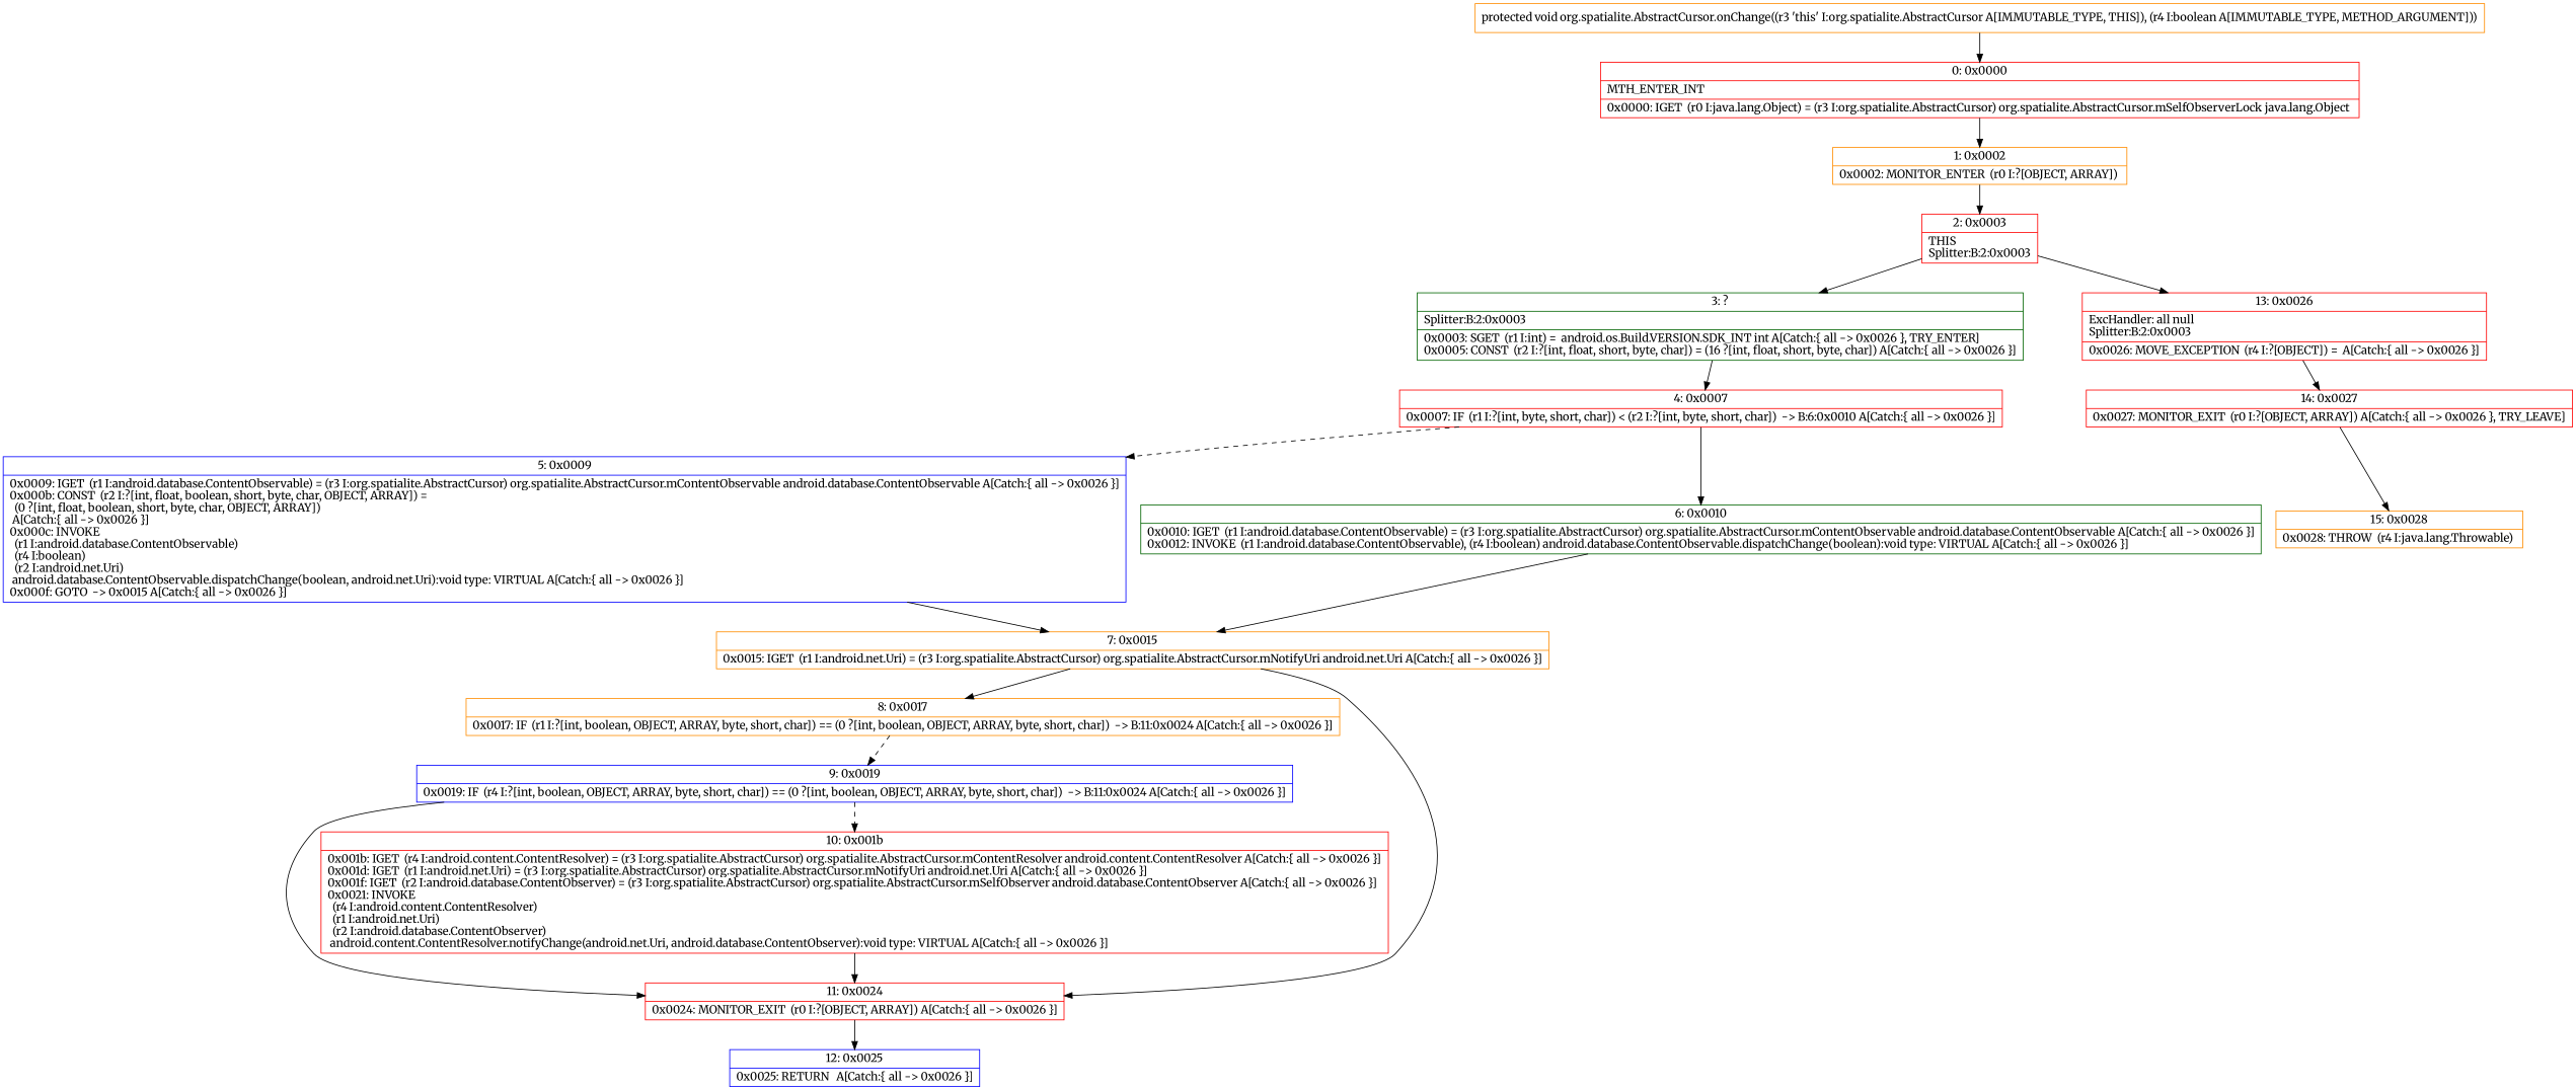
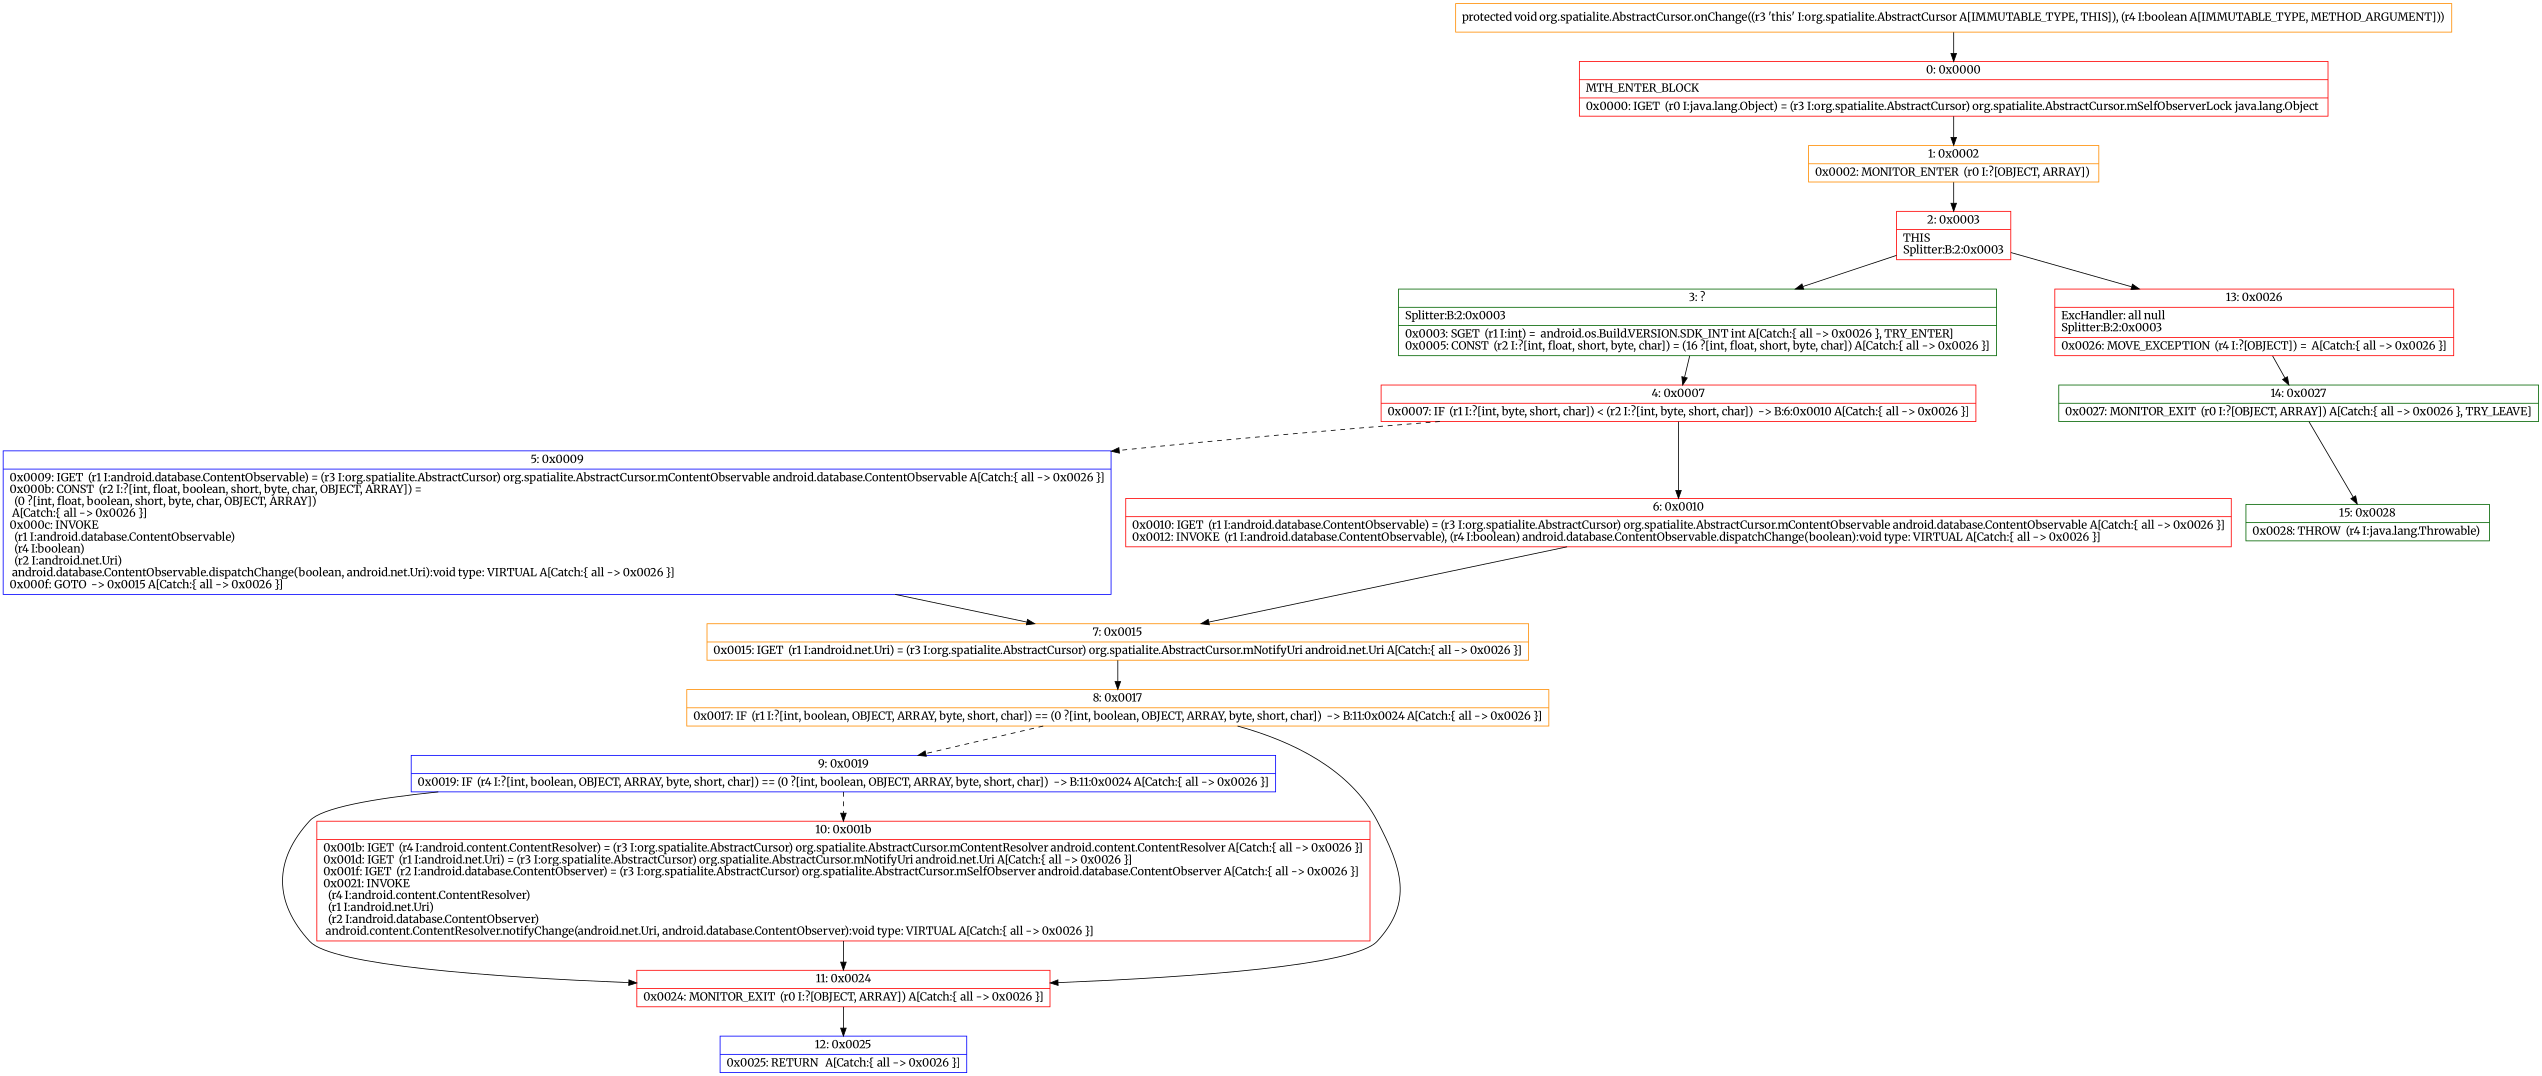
  digraph {
    fontname=Merriweather
    node [color=red fontname=Merriweather shape=record]
    edge [fontname=Merriweather]
-   n1 [label="{0\:\ 0x0000|MTH_ENTER_INT\l|0x0000: IGET  (r0 I:java.lang.Object) = (r3 I:org.spatialite.AbstractCursor) org.spatialite.AbstractCursor.mSelfObserverLock java.lang.Object \l}"]
+   n1 [label="{0\:\ 0x0000|MTH_ENTER_BLOCK\l|0x0000: IGET  (r0 I:java.lang.Object) = (r3 I:org.spatialite.AbstractCursor) org.spatialite.AbstractCursor.mSelfObserverLock java.lang.Object \l}"]
    n2 [color=darkorange label="{1\:\ 0x0002|0x0002: MONITOR_ENTER  (r0 I:?[OBJECT, ARRAY]) \l}"]
    n3 [label="{2\:\ 0x0003|THIS\lSplitter:B:2:0x0003\l}"]
    n4 [color=darkgreen label="{3\:\ ?|Splitter:B:2:0x0003\l|0x0003: SGET  (r1 I:int) =  android.os.Build.VERSION.SDK_INT int A[Catch:\{ all \-\> 0x0026 \}, TRY_ENTER]\l0x0005: CONST  (r2 I:?[int, float, short, byte, char]) = (16 ?[int, float, short, byte, char]) A[Catch:\{ all \-\> 0x0026 \}]\l}"]
    n5 [label="{13\:\ 0x0026|ExcHandler: all null\lSplitter:B:2:0x0003\l|0x0026: MOVE_EXCEPTION  (r4 I:?[OBJECT]) =  A[Catch:\{ all \-\> 0x0026 \}]\l}"]
    n6 [label="{4\:\ 0x0007|0x0007: IF  (r1 I:?[int, byte, short, char]) \< (r2 I:?[int, byte, short, char])  \-\> B:6:0x0010 A[Catch:\{ all \-\> 0x0026 \}]\l}"]
-   n7 [label="{14\:\ 0x0027|0x0027: MONITOR_EXIT  (r0 I:?[OBJECT, ARRAY]) A[Catch:\{ all \-\> 0x0026 \}, TRY_LEAVE]\l}"]
+   n7 [color=darkgreen label="{14\:\ 0x0027|0x0027: MONITOR_EXIT  (r0 I:?[OBJECT, ARRAY]) A[Catch:\{ all \-\> 0x0026 \}, TRY_LEAVE]\l}"]
    n8 [color=blue label="{5\:\ 0x0009|0x0009: IGET  (r1 I:android.database.ContentObservable) = (r3 I:org.spatialite.AbstractCursor) org.spatialite.AbstractCursor.mContentObservable android.database.ContentObservable A[Catch:\{ all \-\> 0x0026 \}]\l0x000b: CONST  (r2 I:?[int, float, boolean, short, byte, char, OBJECT, ARRAY]) = \l  (0 ?[int, float, boolean, short, byte, char, OBJECT, ARRAY])\l A[Catch:\{ all \-\> 0x0026 \}]\l0x000c: INVOKE  \l  (r1 I:android.database.ContentObservable)\l  (r4 I:boolean)\l  (r2 I:android.net.Uri)\l android.database.ContentObservable.dispatchChange(boolean, android.net.Uri):void type: VIRTUAL A[Catch:\{ all \-\> 0x0026 \}]\l0x000f: GOTO  \-\> 0x0015 A[Catch:\{ all \-\> 0x0026 \}]\l}"]
-   n9 [color=darkgreen label="{6\:\ 0x0010|0x0010: IGET  (r1 I:android.database.ContentObservable) = (r3 I:org.spatialite.AbstractCursor) org.spatialite.AbstractCursor.mContentObservable android.database.ContentObservable A[Catch:\{ all \-\> 0x0026 \}]\l0x0012: INVOKE  (r1 I:android.database.ContentObservable), (r4 I:boolean) android.database.ContentObservable.dispatchChange(boolean):void type: VIRTUAL A[Catch:\{ all \-\> 0x0026 \}]\l}"]
+   n9 [label="{6\:\ 0x0010|0x0010: IGET  (r1 I:android.database.ContentObservable) = (r3 I:org.spatialite.AbstractCursor) org.spatialite.AbstractCursor.mContentObservable android.database.ContentObservable A[Catch:\{ all \-\> 0x0026 \}]\l0x0012: INVOKE  (r1 I:android.database.ContentObservable), (r4 I:boolean) android.database.ContentObservable.dispatchChange(boolean):void type: VIRTUAL A[Catch:\{ all \-\> 0x0026 \}]\l}"]
    n10 [color=darkorange label="{7\:\ 0x0015|0x0015: IGET  (r1 I:android.net.Uri) = (r3 I:org.spatialite.AbstractCursor) org.spatialite.AbstractCursor.mNotifyUri android.net.Uri A[Catch:\{ all \-\> 0x0026 \}]\l}"]
    n11 [color=darkorange label="{8\:\ 0x0017|0x0017: IF  (r1 I:?[int, boolean, OBJECT, ARRAY, byte, short, char]) == (0 ?[int, boolean, OBJECT, ARRAY, byte, short, char])  \-\> B:11:0x0024 A[Catch:\{ all \-\> 0x0026 \}]\l}"]
    n12 [color=blue label="{9\:\ 0x0019|0x0019: IF  (r4 I:?[int, boolean, OBJECT, ARRAY, byte, short, char]) == (0 ?[int, boolean, OBJECT, ARRAY, byte, short, char])  \-\> B:11:0x0024 A[Catch:\{ all \-\> 0x0026 \}]\l}"]
    n13 [label="{11\:\ 0x0024|0x0024: MONITOR_EXIT  (r0 I:?[OBJECT, ARRAY]) A[Catch:\{ all \-\> 0x0026 \}]\l}"]
    n14 [label="{10\:\ 0x001b|0x001b: IGET  (r4 I:android.content.ContentResolver) = (r3 I:org.spatialite.AbstractCursor) org.spatialite.AbstractCursor.mContentResolver android.content.ContentResolver A[Catch:\{ all \-\> 0x0026 \}]\l0x001d: IGET  (r1 I:android.net.Uri) = (r3 I:org.spatialite.AbstractCursor) org.spatialite.AbstractCursor.mNotifyUri android.net.Uri A[Catch:\{ all \-\> 0x0026 \}]\l0x001f: IGET  (r2 I:android.database.ContentObserver) = (r3 I:org.spatialite.AbstractCursor) org.spatialite.AbstractCursor.mSelfObserver android.database.ContentObserver A[Catch:\{ all \-\> 0x0026 \}]\l0x0021: INVOKE  \l  (r4 I:android.content.ContentResolver)\l  (r1 I:android.net.Uri)\l  (r2 I:android.database.ContentObserver)\l android.content.ContentResolver.notifyChange(android.net.Uri, android.database.ContentObserver):void type: VIRTUAL A[Catch:\{ all \-\> 0x0026 \}]\l}"]
    n15 [color=blue label="{12\:\ 0x0025|0x0025: RETURN   A[Catch:\{ all \-\> 0x0026 \}]\l}"]
-   n16 [color=darkorange label="{15\:\ 0x0028|0x0028: THROW  (r4 I:java.lang.Throwable) \l}"]
+   n16 [color=darkgreen label="{15\:\ 0x0028|0x0028: THROW  (r4 I:java.lang.Throwable) \l}"]
    n17 [color=darkorange label="{protected void org.spatialite.AbstractCursor.onChange((r3 'this' I:org.spatialite.AbstractCursor A[IMMUTABLE_TYPE, THIS]), (r4 I:boolean A[IMMUTABLE_TYPE, METHOD_ARGUMENT])) }"]
    n1 -> n2
    n2 -> n3
    n3 -> n4
    n3 -> n5
    n4 -> n6
    n5 -> n7
    n6 -> n8 [style=dashed]
    n6 -> n9
    n7 -> n16
    n8 -> n10
    n9 -> n10
    n10 -> n11
    n11 -> n12 [style=dashed]
-   n10 -> n13
+   n11 -> n13
    n12 -> n13
    n12 -> n14 [style=dashed]
    n13 -> n15
    n14 -> n13
    n17 -> n1
  }
